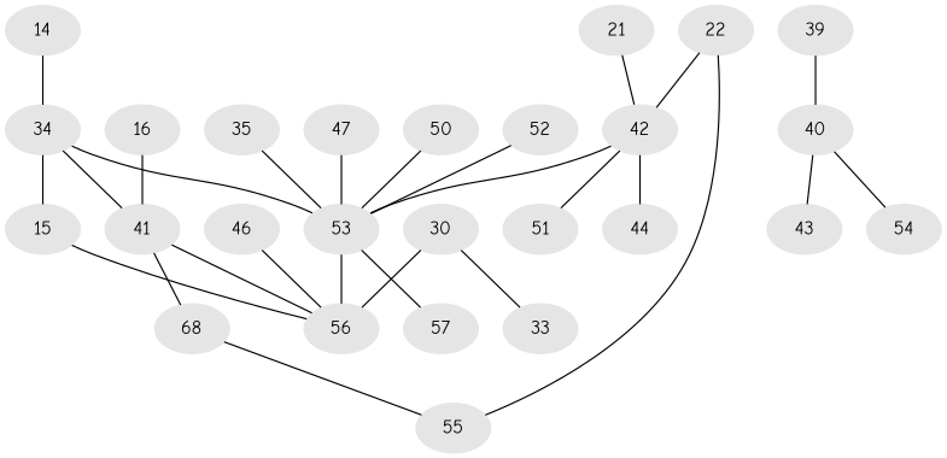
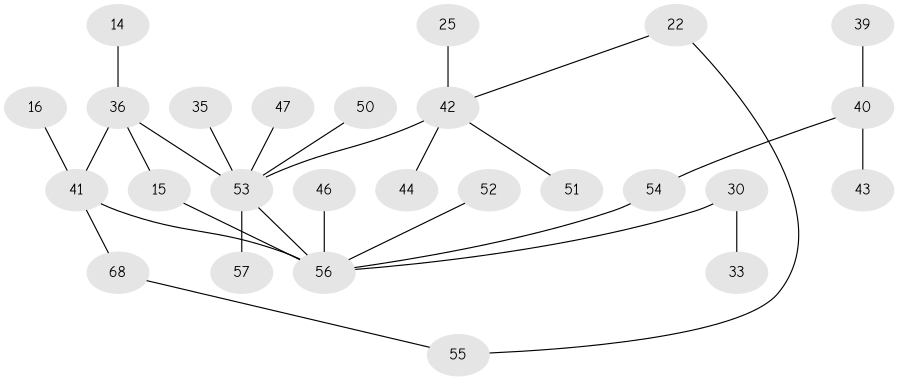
  graph {
    fontname="Comic Neue"
    node [color=gray90 fontname="Comic Neue" style=filled]
    edge [fontname="Comic Neue"]
-   36 [super="+29+4" label=34]
+   36 [super="+29+4"]
    15 [super="+9"]
    41 [super="+27+37+10"]
    53 [super="+24+3+49"]
    14
    56 [super="+34+32+11"]
    n7 [label=68 super="+33"]
    16
    42 [super="+2+8"]
    51
    44
-   21
+   21 [label=25]
    22
    55
    30 [super="+18"]
    n16 [label=33]
    35 [super="+28"]
    57
    40 [super="+13+17+26"]
    43
    54
    39
    46
    47
    50
    52
    36 -- 15
    36 -- 41 [weight=3]
    36 -- 53 [weight=2]
    15 -- 56
    41 -- 56 [weight=2]
    41 -- n7
    53 -- 56 [weight=4]
    53 -- 57
    14 -- 36
    n7 -- 55
    16 -- 41
    42 -- 53 [weight=2]
    42 -- 51
    42 -- 44
    21 -- 42
    22 -- 42
    22 -- 55
    30 -- 56 [weight=4]
    30 -- n16 [weight=2]
    35 -- 53 [weight=2]
    40 -- 43
    40 -- 54
+   54 -- 56
    39 -- 40
    46 -- 56
    47 -- 53
    50 -- 53
-   52 -- 53
+   52 -- 56
  }
